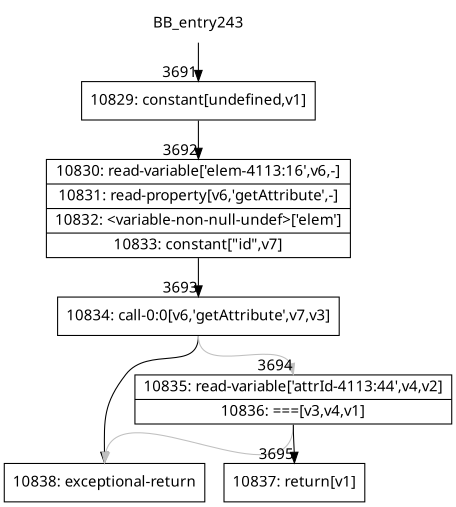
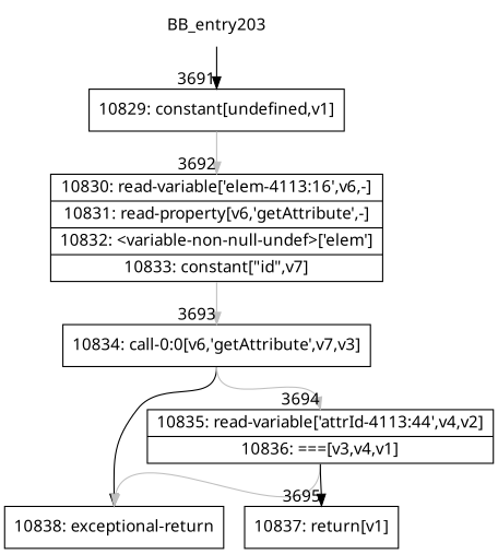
  digraph {
    fontname="Noto Sans"
    rankdir=TD
    node [fontname="Noto Sans" shape=record]
    edge [fontname="Noto Sans" headport=n tailport=s]
-   BB_entry243 [shape=none]
+   BB_entry243 [shape=none label=BB_entry203]
    n2 [label="{10829: constant[undefined,v1]}"]
    n3 [label="{10830: read-variable['elem-4113:16',v6,-]|10831: read-property[v6,'getAttribute',-]|10832: \<variable-non-null-undef\>['elem']|10833: constant[\"id\",v7]}"]
    n4 [label="{10834: call-0:0[v6,'getAttribute',v7,v3]}"]
    n5 [label="{10838: exceptional-return}"]
    n6 [label="{10835: read-variable['attrId-4113:44',v4,v2]|10836: ===[v3,v4,v1]}"]
    n7 [label="{10837: return[v1]}"]
    BB_entry243 -> n2 [headlabel="    3691"]
-   n2 -> n3 [headlabel="      3692"]
-   n3 -> n4 [headlabel="      3693"]
+   n2 -> n3 [headlabel="      3692" color=gray]
+   n3 -> n4 [headlabel="      3693" color=gray]
    n4 -> n5 [color=black]
    n4 -> n6 [color=gray headlabel="      3694"]
    n6 -> n5 [color=gray]
    n6 -> n7 [headlabel="      3695"]
  }
